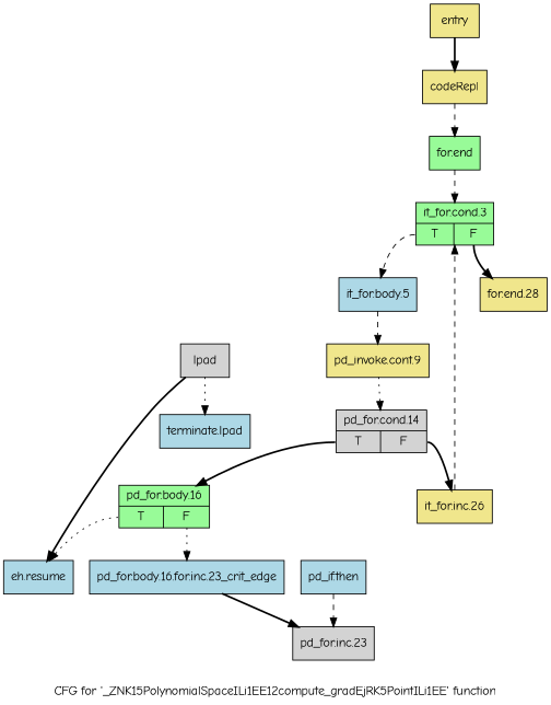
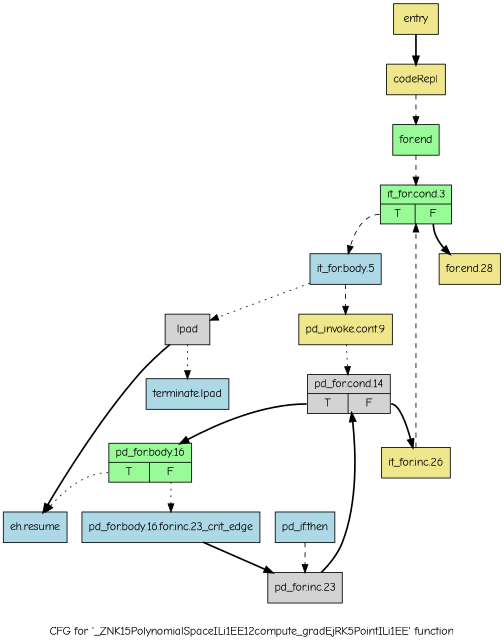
  digraph {
    fontname="Comic Neue"
    label="CFG for '_ZNK15PolynomialSpaceILi1EE12compute_gradEjRK5PointILi1EE' function"
    node [fillcolor=khaki fontname="Comic Neue" shape=record style=filled]
    edge [fontname="Comic Neue" style=bold]
    n1 [label="{entry}"]
    n2 [label="{codeRepl}"]
    n3 [fillcolor=palegreen label="{for.end}"]
    n4 [fillcolor=palegreen label="{it_for.cond.3|{<s0>T|<s1>F}}"]
    n5 [fillcolor=lightblue label="{it_for.body.5}"]
    n6 [label="{for.end.28}"]
    n7 [label="{pd_invoke.cont.9}"]
    n8 [fillcolor=lightgrey label="{lpad}"]
    n9 [fillcolor=lightgrey label="{pd_for.cond.14|{<s0>T|<s1>F}}"]
    n10 [fillcolor=lightblue label="{eh.resume}"]
    n11 [fillcolor=lightblue label="{terminate.lpad}"]
    n12 [fillcolor=palegreen label="{pd_for.body.16|{<s0>T|<s1>F}}"]
    n13 [label="{it_for.inc.26}"]
    n14 [fillcolor=lightblue label="{pd_for.body.16.for.inc.23_crit_edge}"]
    n15 [fillcolor=lightblue label="{pd_if.then}"]
    n16 [fillcolor=lightgrey label="{pd_for.inc.23}"]
    n1 -> n2
    n2 -> n3 [style=dashed]
    n3 -> n4 [style=dashed]
    n4 -> n5 [style=dashed tailport=s0]
    n4 -> n6 [tailport=s1]
    n5 -> n7 [style=dashed]
+   n5 -> n8 [style=dotted]
    n7 -> n9 [style=dotted]
    n8 -> n10
    n8 -> n11 [style=dotted]
    n9 -> n12 [tailport=s0]
    n9 -> n13 [tailport=s1]
    n12 -> n10 [style=dotted tailport=s0]
    n12 -> n14 [style=dotted tailport=s1]
    n13 -> n4 [style=dashed]
    n14 -> n16
    n15 -> n16 [style=dashed]
+   n16 -> n9
  }
